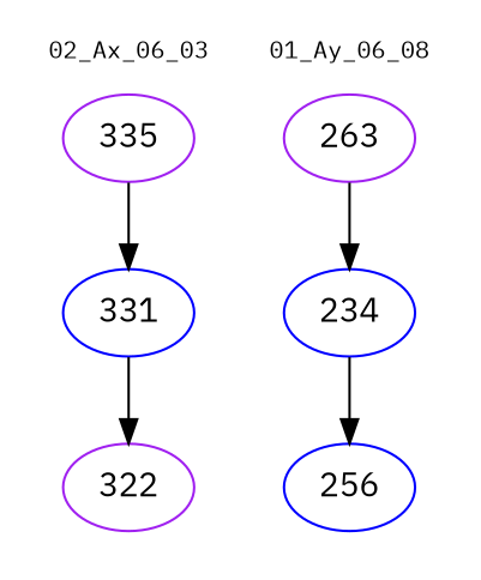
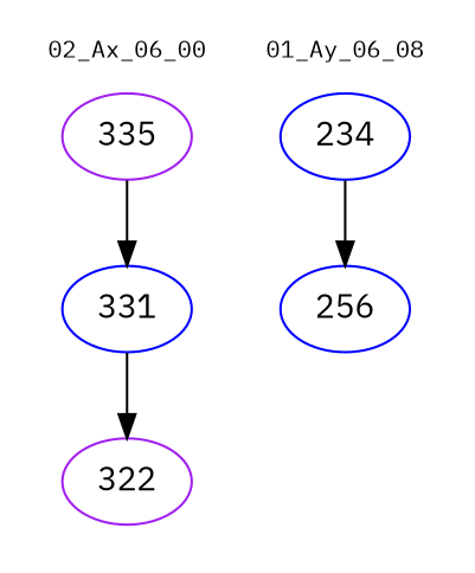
  digraph {
    fontname="IBM Plex Mono"
    node [color=purple fontname="IBM Plex Mono"]
    edge [color=black fontname="IBM Plex Mono"]
    n1 [label=335]
    n2 [color=blue label=331]
    n3 [label=322]
-   n4 [label=263]
    n5 [color=blue label=234]
    n6 [color=blue label=256]
    subgraph cluster_1 {
      color=white
      fontsize=10
-     label="02_Ax_06_03"
+     label="02_Ax_06_00"
      n1
      n2
      n3
    }
    subgraph cluster_2 {
      color=white
      fontsize=10
      label="01_Ay_06_08"
-     n4
      n5
      n6
    }
    n1 -> n2
    n2 -> n3
-   n4 -> n5
    n5 -> n6
  }
